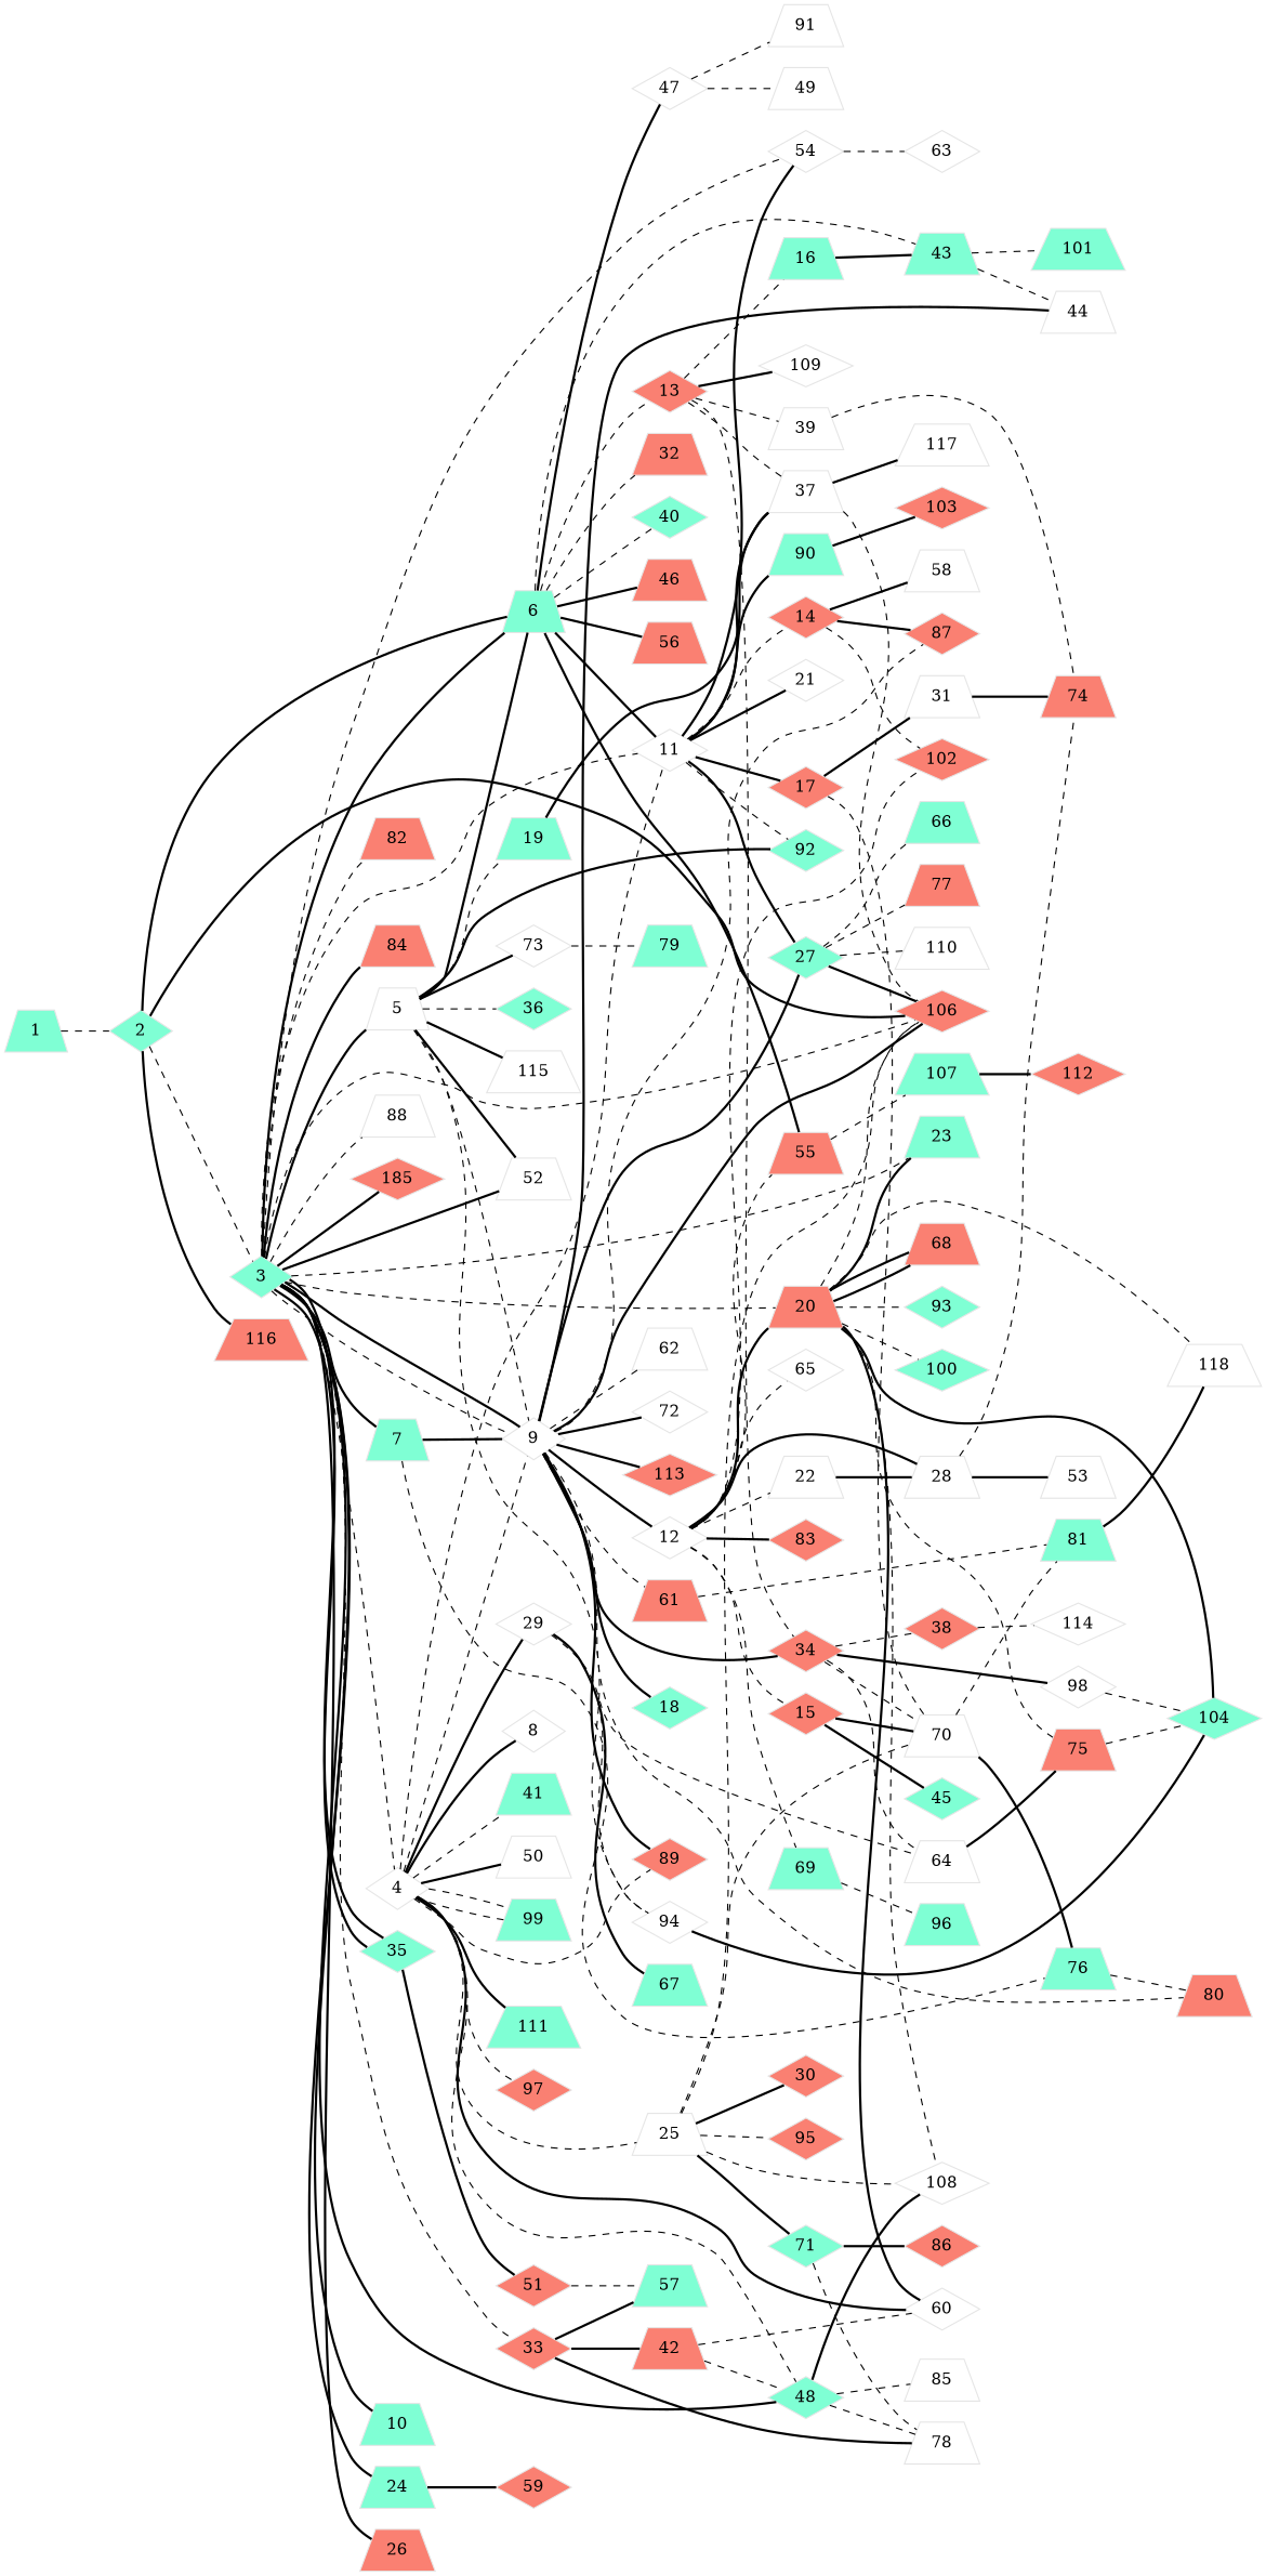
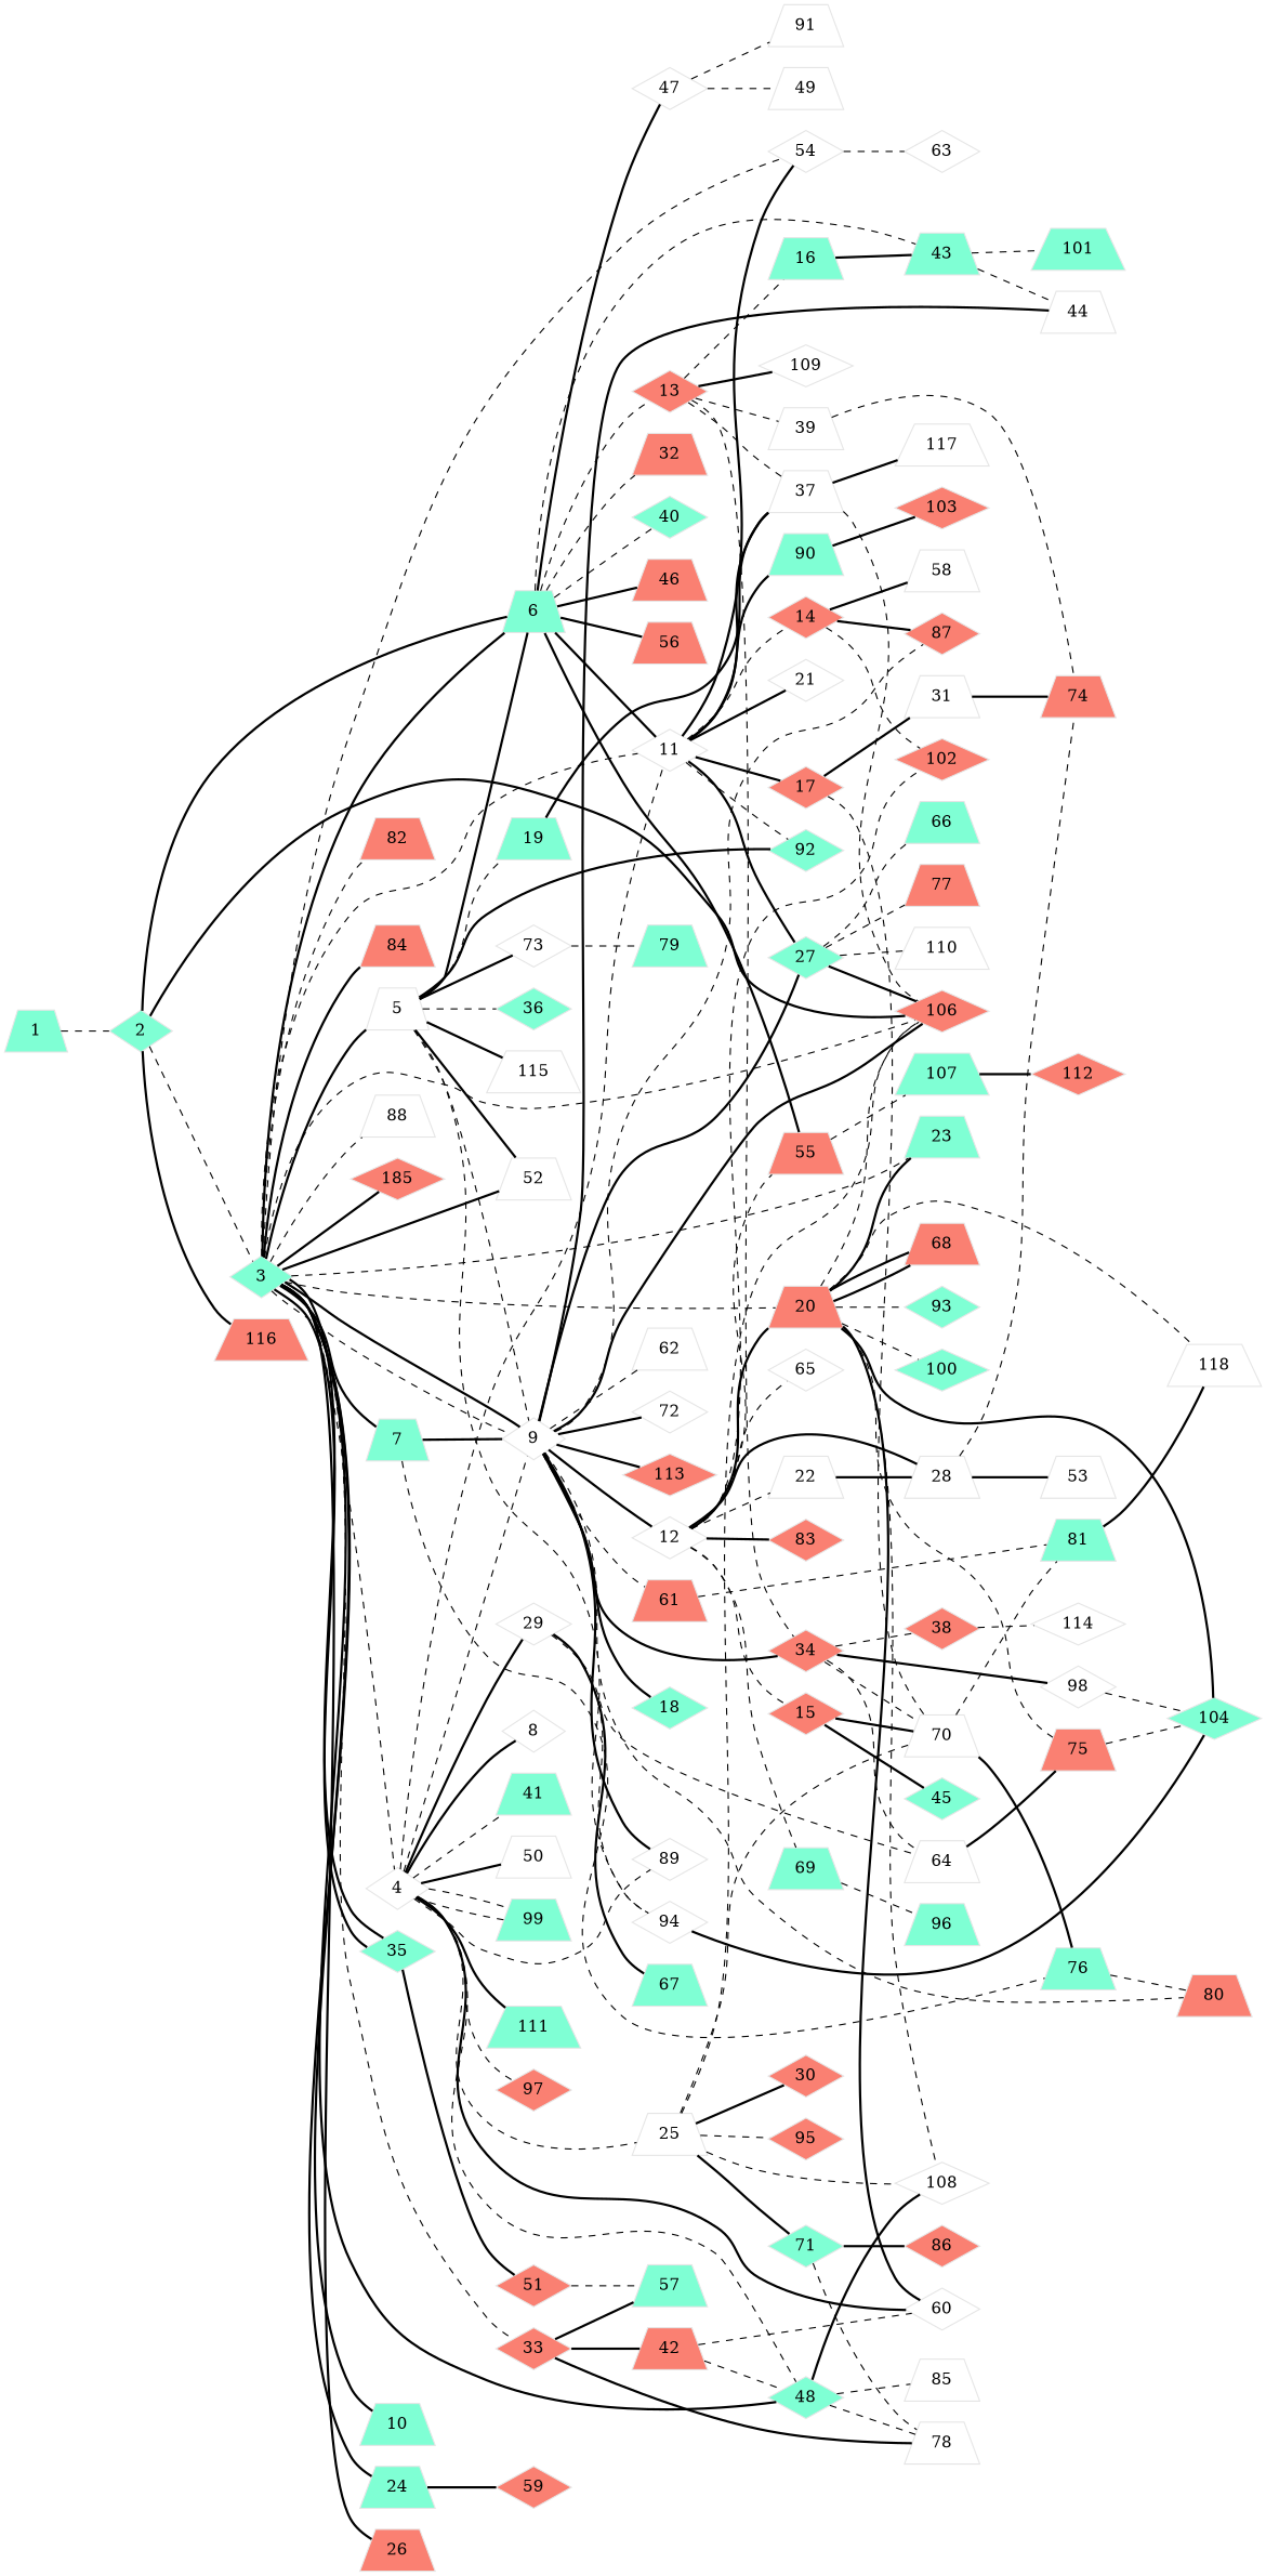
  graph {
    rankdir=LR
    node [color=gray90 fillcolor=white shape=trapezium style=filled]
    edge [style=dashed]
    1 [fillcolor=aquamarine]
    2 [fillcolor=aquamarine shape=diamond]
    3 [fillcolor=aquamarine shape=diamond]
    6 [fillcolor=aquamarine]
    106 [fillcolor=salmon shape=diamond]
    116 [fillcolor=salmon]
    4 [shape=diamond]
    5
    7 [fillcolor=aquamarine]
    9 [shape=diamond]
    10 [fillcolor=aquamarine]
    11 [shape=diamond]
    20 [fillcolor=salmon]
    23 [fillcolor=aquamarine]
    24 [fillcolor=aquamarine]
    26 [fillcolor=salmon]
    33 [fillcolor=salmon shape=diamond]
    35 [fillcolor=aquamarine shape=diamond]
    48 [fillcolor=aquamarine shape=diamond]
    52
    54 [shape=diamond]
    82 [fillcolor=salmon]
    84 [fillcolor=salmon]
    88
    n25 [fillcolor=salmon label=185 shape=diamond]
    13 [fillcolor=salmon shape=diamond]
    32 [fillcolor=salmon]
    40 [fillcolor=aquamarine shape=diamond]
    43 [fillcolor=aquamarine]
    46 [fillcolor=salmon]
    47 [shape=diamond]
    55 [fillcolor=salmon]
    56 [fillcolor=salmon]
    8 [shape=diamond]
    25
    29 [shape=diamond]
    41 [fillcolor=aquamarine]
    50
    60 [shape=diamond]
-   89 [fillcolor=salmon shape=diamond]
+   89 [shape=diamond]
    97 [fillcolor=salmon shape=diamond]
    99 [fillcolor=aquamarine]
    111 [fillcolor=aquamarine]
    19 [fillcolor=aquamarine]
    36 [fillcolor=aquamarine shape=diamond]
    73 [shape=diamond]
    92 [fillcolor=aquamarine shape=diamond]
    94 [shape=diamond]
    115
    76 [fillcolor=aquamarine]
    12 [shape=diamond]
    18 [fillcolor=aquamarine shape=diamond]
    27 [fillcolor=aquamarine shape=diamond]
    34 [fillcolor=salmon shape=diamond]
    44
    61 [fillcolor=salmon]
    62
    72 [shape=diamond]
    80 [fillcolor=salmon]
    87 [fillcolor=salmon shape=diamond]
    113 [fillcolor=salmon shape=diamond]
    14 [fillcolor=salmon shape=diamond]
    17 [fillcolor=salmon shape=diamond]
    21 [shape=diamond]
    37
    90 [fillcolor=aquamarine]
    68 [fillcolor=salmon]
    75 [fillcolor=salmon]
    93 [fillcolor=aquamarine shape=diamond]
    100 [fillcolor=aquamarine shape=diamond]
    104 [fillcolor=aquamarine shape=diamond]
    108 [shape=diamond]
    118
    59 [fillcolor=salmon shape=diamond]
    42 [fillcolor=salmon]
    57 [fillcolor=aquamarine]
    78
    51 [fillcolor=salmon shape=diamond]
    85
    63 [shape=diamond]
    70
    30 [fillcolor=salmon shape=diamond]
    71 [fillcolor=aquamarine shape=diamond]
    95 [fillcolor=salmon shape=diamond]
    64
    67 [fillcolor=aquamarine]
    79 [fillcolor=aquamarine]
    16 [fillcolor=aquamarine]
    39
    109 [shape=diamond]
    101 [fillcolor=aquamarine]
    49
    91
    107 [fillcolor=aquamarine]
    15 [fillcolor=salmon shape=diamond]
    22
    28
    65 [shape=diamond]
    69 [fillcolor=aquamarine]
    83 [fillcolor=salmon shape=diamond]
    102 [fillcolor=salmon shape=diamond]
    66 [fillcolor=aquamarine]
    77 [fillcolor=salmon]
    110
    38 [fillcolor=salmon shape=diamond]
    98 [shape=diamond]
    81 [fillcolor=aquamarine]
    58
    31
    117
    103 [fillcolor=salmon shape=diamond]
    45 [fillcolor=aquamarine shape=diamond]
    53
    74 [fillcolor=salmon]
    96 [fillcolor=aquamarine]
    86 [fillcolor=salmon shape=diamond]
    114 [shape=diamond]
    112 [fillcolor=salmon shape=diamond]
    1 -- 2
    2 -- 3
    2 -- 6 [style=bold]
    2 -- 106 [style=bold]
    2 -- 116 [style=bold]
    3 -- 6 [style=bold]
    3 -- 106
    3 -- 4
    3 -- 5 [style=bold]
    3 -- 7 [style=bold]
    3 -- 9
    3 -- 9 [style=bold]
    3 -- 10 [style=bold]
    3 -- 11
    3 -- 20
    3 -- 23
    3 -- 24 [style=bold]
    3 -- 26 [style=bold]
    3 -- 33
    3 -- 35 [style=bold]
    3 -- 35 [style=bold]
    3 -- 48 [style=bold]
    3 -- 52 [style=bold]
    3 -- 54
    3 -- 82
    3 -- 84 [style=bold]
    3 -- 88
    3 -- n25 [style=bold]
    6 -- 11 [style=bold]
    6 -- 13
    6 -- 32
    6 -- 40
    6 -- 43
    6 -- 46 [style=bold]
    6 -- 47 [style=bold]
    6 -- 55 [style=bold]
    6 -- 56 [style=bold]
    4 -- 9
    4 -- 11
    4 -- 48
    4 -- 8 [style=bold]
    4 -- 25
    4 -- 29 [style=bold]
    4 -- 41
    4 -- 50 [style=bold]
    4 -- 60 [style=bold]
    4 -- 89
    4 -- 97
    4 -- 99
    4 -- 99
    4 -- 111 [style=bold]
    5 -- 6 [style=bold]
    5 -- 9
    5 -- 52 [style=bold]
    5 -- 19
    5 -- 36
    5 -- 73 [style=bold]
    5 -- 92 [style=bold]
    5 -- 94
    5 -- 115 [style=bold]
    7 -- 9 [style=bold]
    7 -- 76
    9 -- 106 [style=bold]
    9 -- 89 [style=bold]
    9 -- 12 [style=bold]
    9 -- 18 [style=bold]
    9 -- 27 [style=bold]
    9 -- 34 [style=bold]
    9 -- 44 [style=bold]
    9 -- 61
    9 -- 62
    9 -- 72 [style=bold]
    9 -- 80
    9 -- 87
    9 -- 113 [style=bold]
    11 -- 54 [style=bold]
    11 -- 92
    11 -- 27 [style=bold]
    11 -- 14
    11 -- 17 [style=bold]
    11 -- 21 [style=bold]
    11 -- 37 [style=bold]
    11 -- 90 [style=bold]
    20 -- 106
    20 -- 23 [style=bold]
    20 -- 60 [style=bold]
    20 -- 68 [style=bold]
    20 -- 68 [style=bold]
    20 -- 75
    20 -- 93
    20 -- 100
    20 -- 104 [style=bold]
    20 -- 108
    20 -- 118
    24 -- 59 [style=bold]
    33 -- 42 [style=bold]
    33 -- 57 [style=bold]
    33 -- 78 [style=bold]
    35 -- 51 [style=bold]
    48 -- 108 [style=bold]
    48 -- 78
    48 -- 85
    54 -- 63
    13 -- 34
    13 -- 37
    13 -- 16
    13 -- 39
    13 -- 109 [style=bold]
    43 -- 44
    43 -- 101
    47 -- 49
    47 -- 91
    55 -- 107
    25 -- 106
    25 -- 108
    25 -- 70
    25 -- 30 [style=bold]
    25 -- 71 [style=bold]
    25 -- 95
    29 -- 94
    29 -- 64
    29 -- 67 [style=bold]
    19 -- 37 [style=bold]
    73 -- 79
    94 -- 104 [style=bold]
    76 -- 80
    12 -- 20 [style=bold]
    12 -- 55
    12 -- 15
    12 -- 22
    12 -- 28 [style=bold]
    12 -- 65
    12 -- 69
    12 -- 83 [style=bold]
    12 -- 102
    27 -- 106 [style=bold]
    27 -- 66
    27 -- 77
    27 -- 110
    34 -- 70
    34 -- 64
    34 -- 38
    34 -- 98 [style=bold]
    61 -- 81
    14 -- 87 [style=bold]
    14 -- 102
    14 -- 58 [style=bold]
    17 -- 70
    17 -- 31 [style=bold]
    37 -- 106
    37 -- 117 [style=bold]
    90 -- 103 [style=bold]
    75 -- 104
    42 -- 48
    42 -- 60
    51 -- 57
    70 -- 76 [style=bold]
    70 -- 81
    71 -- 78
    71 -- 86 [style=bold]
    64 -- 75 [style=bold]
    16 -- 43 [style=bold]
    39 -- 74
    107 -- 112 [style=bold]
    15 -- 70 [style=bold]
    15 -- 45 [style=bold]
    22 -- 28 [style=bold]
    28 -- 53 [style=bold]
    28 -- 74
    69 -- 96
    38 -- 114
    98 -- 104
    81 -- 118 [style=bold]
    31 -- 74 [style=bold]
  }
